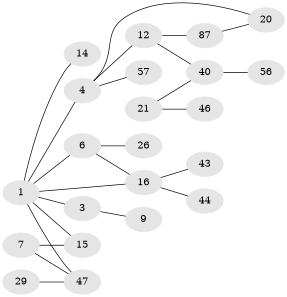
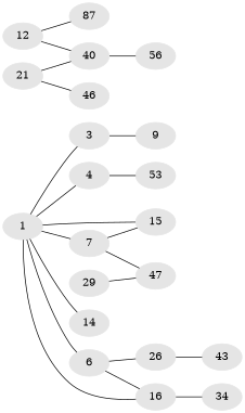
  graph {
    rankdir=LR
    node [color=gray90 style=filled]
    1 [super="+2"]
    3 [super="+22"]
    4 [super="+13+53+5+51"]
    6
    7 [super="+25+38+48+24+28"]
    14
    15 [super="+27"]
    16 [super="+30+35"]
    9 [super="+33"]
    12 [super="+18+23+19"]
-   20 [super="+36+39+52+54"]
-   57
+   57 [label=53]
    26
    47 [super="+49"]
    43
-   44
+   44 [label=34]
    29 [super="+31"]
    n18 [label=87]
    40
    21 [super="+32"]
    46
    56
    1 -- 3
    1 -- 4 [weight=2]
    1 -- 6
-   1 -- 47 [weight=2]
+   1 -- 7 [weight=2]
    1 -- 14
    1 -- 15 [weight=2]
    1 -- 16
    3 -- 9
-   4 -- 12
-   4 -- 20
    4 -- 57
    6 -- 16
    6 -- 26
    7 -- 15 [weight=2]
    7 -- 47
-   16 -- 43
+   26 -- 43
    16 -- 44
    12 -- n18
    12 -- 40
    29 -- 47
-   n18 -- 20
    40 -- 56 [weight=2]
    21 -- 40
    21 -- 46
  }
